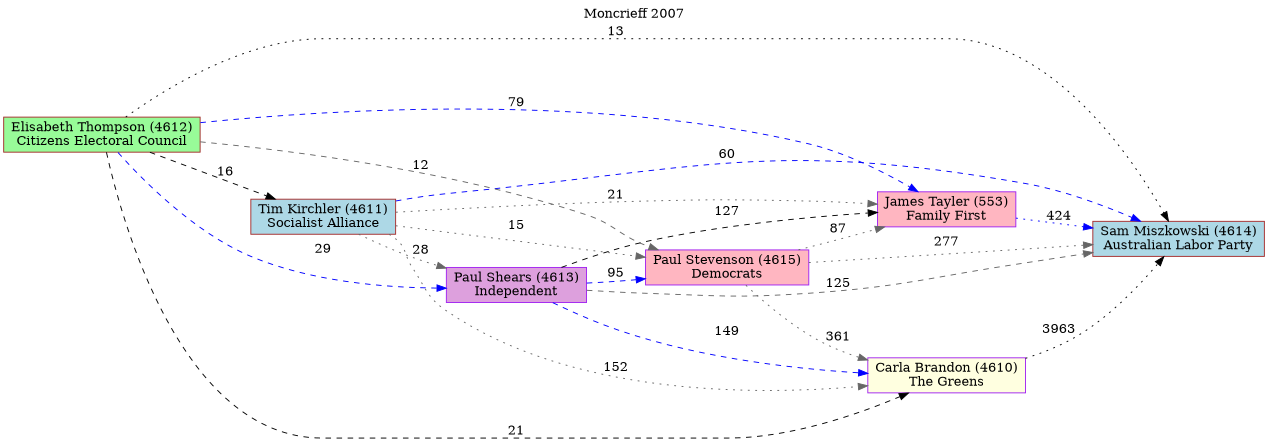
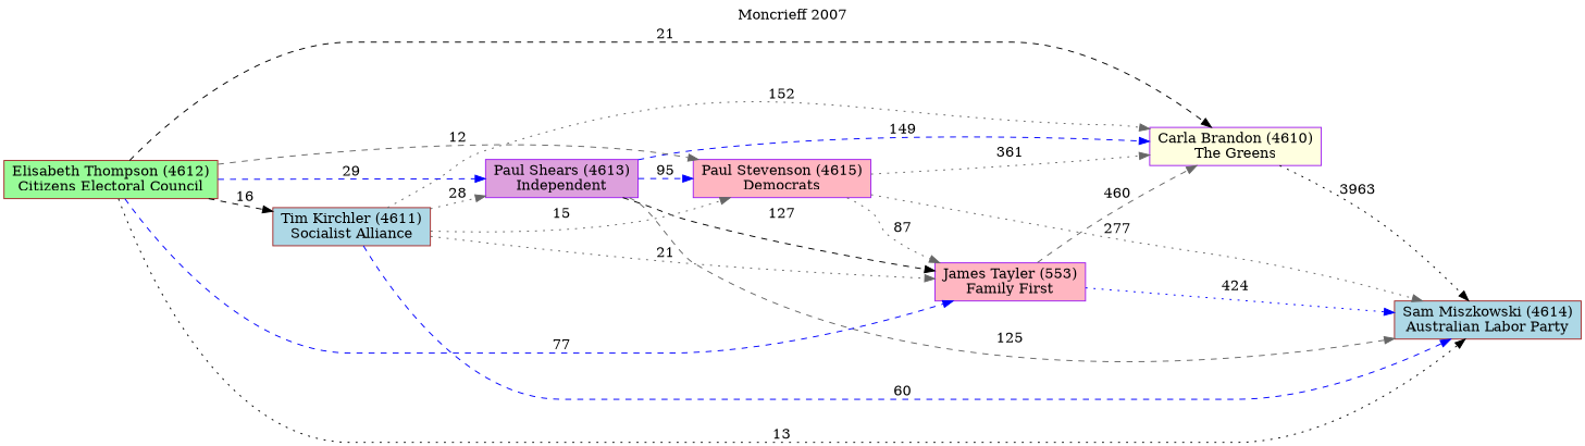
  digraph {
    label="Moncrieff 2007"
    labelloc=t
    mclimit=10
    rankdir=LR
    node [color=purple fillcolor=lightblue shape=box style=filled]
    edge [color=gray40 style=dashed]
    n1 [color=brown label="Sam Miszkowski (4614)\nAustralian Labor Party"]
    n2 [fillcolor=lightyellow label="Carla Brandon (4610)\nThe Greens"]
    n3 [fillcolor=lightpink label="James Tayler (553)\nFamily First"]
    n4 [fillcolor=lightpink label="Paul Stevenson (4615)\nDemocrats"]
    n5 [fillcolor=plum label="Paul Shears (4613)\nIndependent"]
    n6 [color=brown label="Tim Kirchler (4611)\nSocialist Alliance"]
    n7 [color=brown fillcolor=palegreen label="Elisabeth Thompson (4612)\nCitizens Electoral Council"]
    n2 -> n1 [color=black label=3963 style=dotted]
    n3 -> n1 [color=blue label=424 style=dotted]
+   n3 -> n2 [label=460]
    n4 -> n1 [label=277 style=dotted]
    n4 -> n2 [label=361 style=dotted]
    n4 -> n3 [label=87 style=dotted]
    n5 -> n1 [label=125]
    n5 -> n2 [color=blue label=149]
    n5 -> n3 [color=black label=127]
    n5 -> n4 [color=blue label=95]
    n6 -> n1 [color=blue label=60]
    n6 -> n2 [label=152 style=dotted]
    n6 -> n3 [label=21 style=dotted]
    n6 -> n4 [label=15 style=dotted]
    n6 -> n5 [label=28 style=dotted]
    n7 -> n1 [color=black label=13 style=dotted]
    n7 -> n2 [color=black label=21]
-   n7 -> n3 [color=blue label=79]
+   n7 -> n3 [color=blue label=77]
    n7 -> n4 [label=12]
    n7 -> n5 [color=blue label=29]
    n7 -> n6 [color=black label=16]
  }
